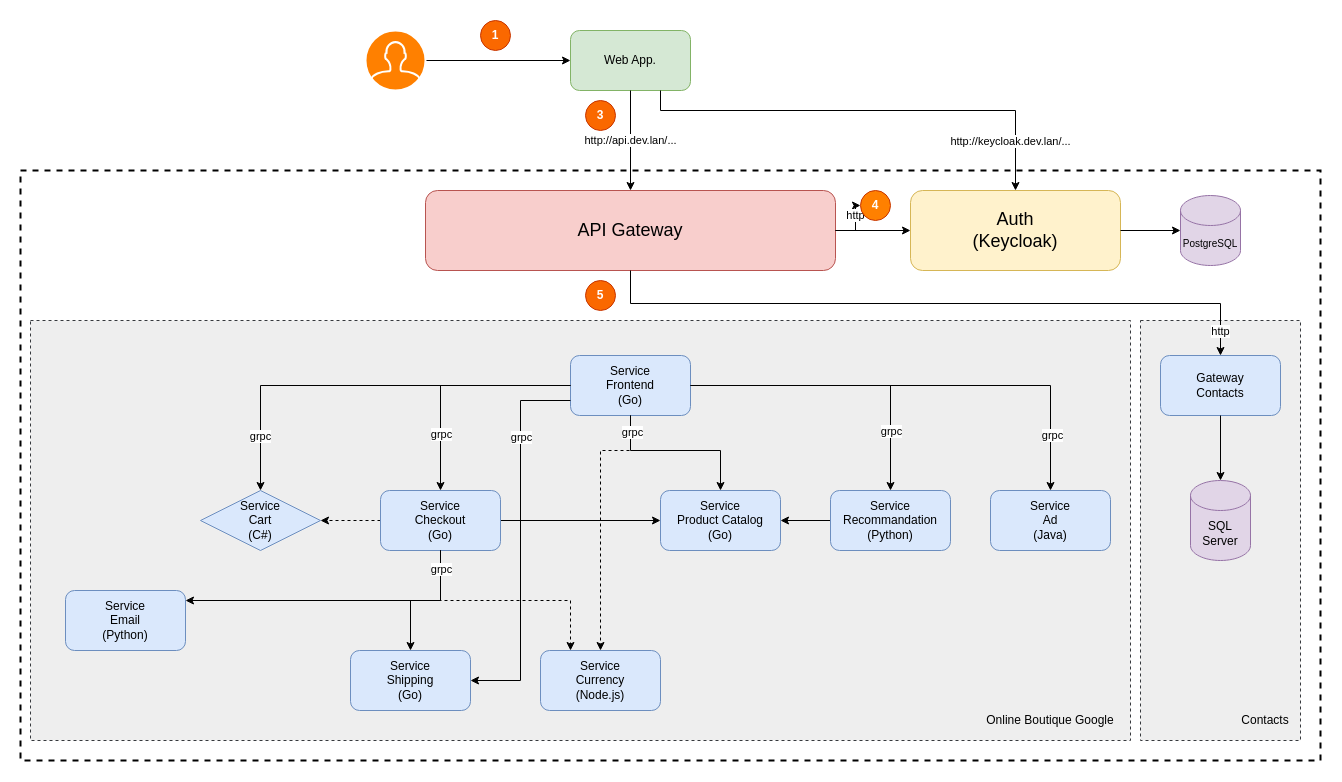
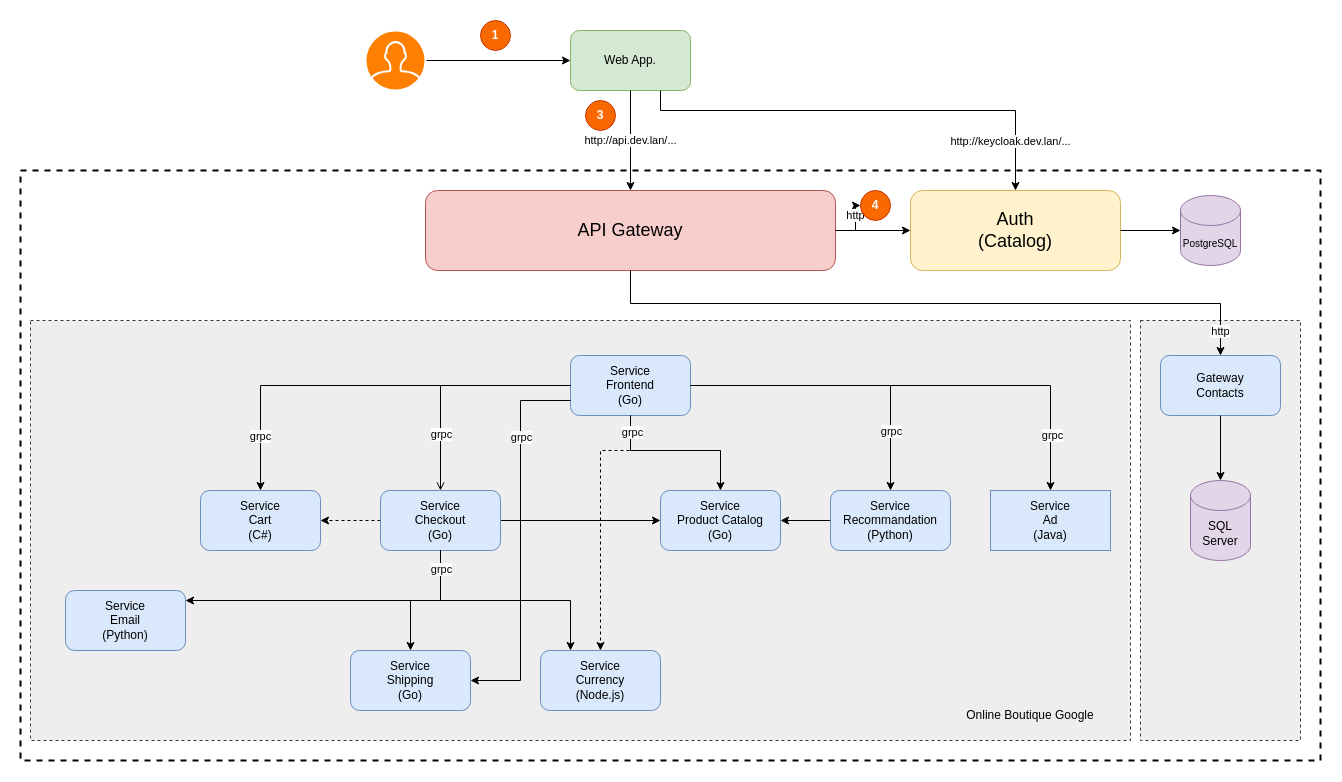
  <mxCell id="0" />
  <mxCell id="1" parent="0" />
  <mxCell id="2" value="&lt;font style=&quot;font-size: 18px&quot;&gt;API Gateway&lt;br&gt;(KrakenD)&lt;br&gt;&lt;/font&gt;" style="text;html=1;strokeColor=none;fillColor=none;align=center;verticalAlign=middle;whiteSpace=wrap;rounded=0;" parent="1" vertex="1"><mxGeometry x="550" y="190" width="450" height="80" as="geometry" /></mxCell>
  <mxCell id="3" value="" style="rounded=0;whiteSpace=wrap;html=1;dashed=1;strokeWidth=2;" parent="1" vertex="1"><mxGeometry x="20" y="170" width="1300" height="590" as="geometry" /></mxCell>
  <mxCell id="4" value="" style="rounded=0;whiteSpace=wrap;html=1;strokeWidth=1;fillColor=#eeeeee;strokeColor=#36393d;dashed=1;" parent="1" vertex="1"><mxGeometry x="1140" y="320" width="160" height="420" as="geometry" /></mxCell>
  <mxCell id="5" value="" style="rounded=0;whiteSpace=wrap;html=1;strokeWidth=1;fillColor=#eeeeee;strokeColor=#36393d;dashed=1;" parent="1" vertex="1"><mxGeometry x="30" y="320" width="1100" height="420" as="geometry" /></mxCell>
  <mxCell id="6" value="Web App." style="rounded=1;whiteSpace=wrap;html=1;fillColor=#d5e8d4;strokeColor=#82b366;" parent="1" vertex="1"><mxGeometry x="570" y="30" width="120" height="60" as="geometry" /></mxCell>
  <mxCell id="7" value="Service&lt;br&gt;Frontend&lt;br&gt;(Go)" style="rounded=1;whiteSpace=wrap;html=1;fillColor=#dae8fc;strokeColor=#6c8ebf;" parent="1" vertex="1"><mxGeometry x="570" y="355" width="120" height="60" as="geometry" /></mxCell>
  <mxCell id="8" value="http://api.dev.lan/..." style="endArrow=classic;startArrow=none;html=1;exitX=0.5;exitY=1;exitDx=0;exitDy=0;startFill=0;" parent="1" source="6" target="44" edge="1"><mxGeometry width="50" height="50" relative="1" as="geometry"><mxPoint x="730" y="220" as="sourcePoint" /><mxPoint x="780" y="170" as="targetPoint" /></mxGeometry></mxCell>
  <mxCell id="9" value="Gateway&lt;br&gt;Contacts" style="rounded=1;whiteSpace=wrap;html=1;fillColor=#dae8fc;strokeColor=#6c8ebf;" parent="1" vertex="1"><mxGeometry x="1160" y="355" width="120" height="60" as="geometry" /></mxCell>
  <mxCell id="10" style="edgeStyle=orthogonalEdgeStyle;rounded=0;orthogonalLoop=1;jettySize=auto;html=1;startArrow=none;startFill=0;exitX=0;exitY=0.5;exitDx=0;exitDy=0;entryX=0.5;entryY=0;entryDx=0;entryDy=0;" parent="1" source="7" target="20" edge="1"><mxGeometry relative="1" as="geometry"><mxPoint x="630" y="543" as="sourcePoint" /><mxPoint x="400" y="668" as="targetPoint" /><Array as="points"><mxPoint x="260" y="385" /></Array></mxGeometry></mxCell>
  <mxCell id="11" value="grpc" style="edgeLabel;html=1;align=center;verticalAlign=middle;resizable=0;points=[];" parent="10" vertex="1" connectable="0"><mxGeometry x="0.735" y="-1" relative="1" as="geometry"><mxPoint as="offset" /></mxGeometry></mxCell>
  <mxCell id="12" style="edgeStyle=orthogonalEdgeStyle;rounded=0;orthogonalLoop=1;jettySize=auto;html=1;entryX=0.5;entryY=0;entryDx=0;entryDy=0;startArrow=none;startFill=0;" parent="1" source="7" target="22" edge="1"><mxGeometry relative="1" as="geometry" /></mxCell>
  <mxCell id="13" value="grpc" style="edgeLabel;html=1;align=center;verticalAlign=middle;resizable=0;points=[];" parent="12" vertex="1" connectable="0"><mxGeometry x="0.607" relative="1" as="geometry"><mxPoint as="offset" /></mxGeometry></mxCell>
- <mxCell id="14" style="edgeStyle=orthogonalEdgeStyle;rounded=0;orthogonalLoop=1;jettySize=auto;html=1;startArrow=none;startFill=0;exitX=0;exitY=0.5;exitDx=0;exitDy=0;" parent="1" source="7" target="25" edge="1"><mxGeometry relative="1" as="geometry"><mxPoint x="560" y="380" as="sourcePoint" /></mxGeometry></mxCell>
+ <mxCell id="14" style="edgeStyle=orthogonalEdgeStyle;rounded=0;orthogonalLoop=1;jettySize=auto;html=1;startArrow=none;startFill=0;exitX=0;exitY=0.5;exitDx=0;exitDy=0;endArrow=open;" parent="1" source="7" target="25" edge="1"><mxGeometry relative="1" as="geometry"><mxPoint x="560" y="380" as="sourcePoint" /></mxGeometry></mxCell>
  <mxCell id="15" value="grpc" style="edgeLabel;html=1;align=center;verticalAlign=middle;resizable=0;points=[];" parent="14" vertex="1" connectable="0"><mxGeometry x="0.515" relative="1" as="geometry"><mxPoint as="offset" /></mxGeometry></mxCell>
  <mxCell id="16" style="edgeStyle=orthogonalEdgeStyle;rounded=0;orthogonalLoop=1;jettySize=auto;html=1;startArrow=none;startFill=0;exitX=1;exitY=0.5;exitDx=0;exitDy=0;" parent="1" source="7" target="26" edge="1"><mxGeometry relative="1" as="geometry" /></mxCell>
  <mxCell id="17" value="grpc" style="edgeLabel;html=1;align=center;verticalAlign=middle;resizable=0;points=[];" parent="16" vertex="1" connectable="0"><mxGeometry x="0.759" y="1" relative="1" as="geometry"><mxPoint as="offset" /></mxGeometry></mxCell>
  <mxCell id="18" value="Service&lt;br&gt;Product Catalog&lt;br&gt;(Go)" style="rounded=1;whiteSpace=wrap;html=1;fillColor=#dae8fc;strokeColor=#6c8ebf;" parent="1" vertex="1"><mxGeometry x="660" y="490" width="120" height="60" as="geometry" /></mxCell>
  <mxCell id="19" style="edgeStyle=orthogonalEdgeStyle;rounded=0;orthogonalLoop=1;jettySize=auto;html=1;entryX=0.5;entryY=0;entryDx=0;entryDy=0;startArrow=none;startFill=0;" parent="1" source="7" target="18" edge="1"><mxGeometry relative="1" as="geometry"><Array as="points"><mxPoint x="630" y="450" /><mxPoint x="720" y="450" /></Array></mxGeometry></mxCell>
- <mxCell id="20" value="Service&lt;br&gt;Cart&lt;br&gt;(C#)" style="rhombus;whiteSpace=wrap;html=1;fillColor=#dae8fc;strokeColor=#6c8ebf;" parent="1" vertex="1"><mxGeometry x="200" y="490" width="120" height="60" as="geometry" /></mxCell>
+ <mxCell id="20" value="Service&lt;br&gt;Cart&lt;br&gt;(C#)" style="rounded=1;whiteSpace=wrap;html=1;fillColor=#dae8fc;strokeColor=#6c8ebf;" parent="1" vertex="1"><mxGeometry x="200" y="490" width="120" height="60" as="geometry" /></mxCell>
  <mxCell id="21" style="edgeStyle=orthogonalEdgeStyle;rounded=0;orthogonalLoop=1;jettySize=auto;html=1;entryX=1;entryY=0.5;entryDx=0;entryDy=0;startArrow=none;startFill=0;" parent="1" source="22" target="18" edge="1"><mxGeometry relative="1" as="geometry" /></mxCell>
  <mxCell id="22" value="Service&lt;br&gt;Recommandation&lt;br&gt;(Python)" style="rounded=1;whiteSpace=wrap;html=1;fillColor=#dae8fc;strokeColor=#6c8ebf;" parent="1" vertex="1"><mxGeometry x="830" y="490" width="120" height="60" as="geometry" /></mxCell>
  <mxCell id="23" style="edgeStyle=orthogonalEdgeStyle;rounded=0;orthogonalLoop=1;jettySize=auto;html=1;entryX=0;entryY=0.5;entryDx=0;entryDy=0;startArrow=none;startFill=0;" parent="1" source="25" target="18" edge="1"><mxGeometry relative="1" as="geometry" /></mxCell>
  <mxCell id="24" style="edgeStyle=orthogonalEdgeStyle;rounded=0;orthogonalLoop=1;jettySize=auto;html=1;entryX=1;entryY=0.5;entryDx=0;entryDy=0;startArrow=none;startFill=0;dashed=1;" parent="1" source="25" target="20" edge="1"><mxGeometry relative="1" as="geometry" /></mxCell>
  <mxCell id="25" value="Service&lt;br&gt;Checkout&lt;br&gt;(Go)" style="rounded=1;whiteSpace=wrap;html=1;fillColor=#dae8fc;strokeColor=#6c8ebf;" parent="1" vertex="1"><mxGeometry x="380" y="490" width="120" height="60" as="geometry" /></mxCell>
- <mxCell id="26" value="Service&lt;br&gt;Ad&lt;br&gt;(Java)" style="rounded=1;whiteSpace=wrap;html=1;fillColor=#dae8fc;strokeColor=#6c8ebf;" parent="1" vertex="1"><mxGeometry x="990" y="490" width="120" height="60" as="geometry" /></mxCell>
+ <mxCell id="26" value="Service&lt;br&gt;Ad&lt;br&gt;(Java)" style="whiteSpace=wrap;html=1;fillColor=#dae8fc;strokeColor=#6c8ebf;rounded=0;" parent="1" vertex="1"><mxGeometry x="990" y="490" width="120" height="60" as="geometry" /></mxCell>
  <mxCell id="27" value="Service&lt;br&gt;Currency&lt;br&gt;(Node.js)" style="rounded=1;whiteSpace=wrap;html=1;fillColor=#dae8fc;strokeColor=#6c8ebf;" parent="1" vertex="1"><mxGeometry x="540" y="650" width="120" height="60" as="geometry" /></mxCell>
  <mxCell id="28" style="edgeStyle=orthogonalEdgeStyle;rounded=0;orthogonalLoop=1;jettySize=auto;html=1;startArrow=none;startFill=0;dashed=1;" parent="1" source="7" target="27" edge="1"><mxGeometry relative="1" as="geometry"><Array as="points"><mxPoint x="630" y="450" /><mxPoint x="600" y="450" /></Array></mxGeometry></mxCell>
  <mxCell id="29" value="grpc" style="edgeLabel;html=1;align=center;verticalAlign=middle;resizable=0;points=[];" parent="28" vertex="1" connectable="0"><mxGeometry x="-0.879" y="1" relative="1" as="geometry"><mxPoint as="offset" /></mxGeometry></mxCell>
- <mxCell id="30" style="edgeStyle=orthogonalEdgeStyle;rounded=0;orthogonalLoop=1;jettySize=auto;html=1;entryX=0.25;entryY=0;entryDx=0;entryDy=0;startArrow=none;startFill=0;dashed=1;" parent="1" source="25" target="27" edge="1"><mxGeometry relative="1" as="geometry"><Array as="points"><mxPoint x="440" y="600" /><mxPoint x="570" y="600" /></Array></mxGeometry></mxCell>
+ <mxCell id="30" style="edgeStyle=orthogonalEdgeStyle;rounded=0;orthogonalLoop=1;jettySize=auto;html=1;entryX=0.25;entryY=0;entryDx=0;entryDy=0;startArrow=none;startFill=0;" parent="1" source="25" target="27" edge="1"><mxGeometry relative="1" as="geometry"><Array as="points"><mxPoint x="440" y="600" /><mxPoint x="570" y="600" /></Array></mxGeometry></mxCell>
  <mxCell id="31" value="Service&lt;br&gt;Shipping&lt;br&gt;(Go)" style="rounded=1;whiteSpace=wrap;html=1;fillColor=#dae8fc;strokeColor=#6c8ebf;" parent="1" vertex="1"><mxGeometry x="350" y="650" width="120" height="60" as="geometry" /></mxCell>
  <mxCell id="32" style="edgeStyle=orthogonalEdgeStyle;rounded=0;orthogonalLoop=1;jettySize=auto;html=1;entryX=1;entryY=0.5;entryDx=0;entryDy=0;startArrow=none;startFill=0;" parent="1" source="7" target="31" edge="1"><mxGeometry relative="1" as="geometry"><Array as="points"><mxPoint x="520" y="400" /><mxPoint x="520" y="680" /></Array></mxGeometry></mxCell>
  <mxCell id="33" value="grpc" style="edgeLabel;html=1;align=center;verticalAlign=middle;resizable=0;points=[];" parent="32" vertex="1" connectable="0"><mxGeometry x="-0.547" relative="1" as="geometry"><mxPoint as="offset" /></mxGeometry></mxCell>
  <mxCell id="34" style="edgeStyle=orthogonalEdgeStyle;rounded=0;orthogonalLoop=1;jettySize=auto;html=1;startArrow=none;startFill=0;" parent="1" source="25" target="31" edge="1"><mxGeometry relative="1" as="geometry" /></mxCell>
  <mxCell id="35" value="Service&lt;br&gt;Email&lt;br&gt;(Python)" style="rounded=1;whiteSpace=wrap;html=1;fillColor=#dae8fc;strokeColor=#6c8ebf;" parent="1" vertex="1"><mxGeometry x="65" y="590" width="120" height="60" as="geometry" /></mxCell>
  <mxCell id="36" style="edgeStyle=orthogonalEdgeStyle;rounded=0;orthogonalLoop=1;jettySize=auto;html=1;startArrow=none;startFill=0;" parent="1" source="25" target="35" edge="1"><mxGeometry relative="1" as="geometry"><Array as="points"><mxPoint x="440" y="600" /><mxPoint x="100" y="600" /></Array></mxGeometry></mxCell>
  <mxCell id="37" value="grpc" style="edgeLabel;html=1;align=center;verticalAlign=middle;resizable=0;points=[];" parent="36" vertex="1" connectable="0"><mxGeometry x="-0.882" relative="1" as="geometry"><mxPoint as="offset" /></mxGeometry></mxCell>
  <mxCell id="38" value="SQL Server" style="shape=cylinder3;whiteSpace=wrap;html=1;boundedLbl=1;backgroundOutline=1;size=15;fillColor=#e1d5e7;strokeColor=#9673a6;" parent="1" vertex="1"><mxGeometry x="1190" y="480" width="60" height="80" as="geometry" /></mxCell>
  <mxCell id="39" style="edgeStyle=orthogonalEdgeStyle;rounded=0;orthogonalLoop=1;jettySize=auto;html=1;startArrow=none;startFill=0;" parent="1" source="9" target="38" edge="1"><mxGeometry relative="1" as="geometry" /></mxCell>
  <mxCell id="40" value="" style="shape=image;verticalLabelPosition=bottom;labelBackgroundColor=#ffffff;verticalAlign=top;aspect=fixed;imageAspect=0;image=https://cdn.freelogovectors.net/wp-content/uploads/2018/11/kubernetes-logo.png;" parent="1" vertex="1"><mxGeometry x="30" y="180" width="258.15" height="70" as="geometry" /></mxCell>
- <mxCell id="41" value="Online Boutique Google" style="text;html=1;strokeColor=none;fillColor=none;align=center;verticalAlign=middle;whiteSpace=wrap;rounded=0;dashed=1;" parent="1" vertex="1"><mxGeometry x="980" y="710" width="140" height="20" as="geometry" /></mxCell>
- <mxCell id="42" value="Contacts" style="text;html=1;strokeColor=none;fillColor=none;align=center;verticalAlign=middle;whiteSpace=wrap;rounded=0;dashed=1;" parent="1" vertex="1"><mxGeometry x="1230" y="710" width="70" height="20" as="geometry" /></mxCell>
+ <mxCell id="41" value="Online Boutique Google" style="text;html=1;strokeColor=none;fillColor=none;align=center;verticalAlign=middle;whiteSpace=wrap;rounded=0;dashed=1;" parent="1" vertex="1"><mxGeometry x="960" y="705" width="140" height="20" as="geometry" /></mxCell>
  <mxCell id="43" value="" style="group" parent="1" vertex="1" connectable="0"><mxGeometry x="425" y="190" width="410" height="80" as="geometry" /></mxCell>
  <mxCell id="44" value="&lt;span style=&quot;font-size: 18px&quot;&gt;API Gateway&lt;/span&gt;&lt;br style=&quot;font-size: 18px&quot;&gt;" style="rounded=1;whiteSpace=wrap;html=1;fillColor=#f8cecc;strokeColor=#b85450;" parent="43" vertex="1"><mxGeometry width="410" height="80" as="geometry" /></mxCell>
  <mxCell id="45" value="" style="shape=image;verticalLabelPosition=bottom;labelBackgroundColor=#ffffff;verticalAlign=top;aspect=fixed;imageAspect=0;image=https://bigmongolian.com/wp-content/uploads/2020/10/376475c4b1b2837da3e9a470184e996f.png;" vertex="1" parent="43"><mxGeometry x="269.56" y="43" width="140.44" height="37" as="geometry" /></mxCell>
  <mxCell id="46" style="edgeStyle=orthogonalEdgeStyle;rounded=0;orthogonalLoop=1;jettySize=auto;html=1;startArrow=none;startFill=0;exitX=0.5;exitY=1;exitDx=0;exitDy=0;" parent="1" source="44" target="9" edge="1"><mxGeometry relative="1" as="geometry"><Array as="points"><mxPoint x="630" y="303" /><mxPoint x="1220" y="303" /></Array></mxGeometry></mxCell>
  <mxCell id="47" value="http" style="edgeLabel;html=1;align=center;verticalAlign=middle;resizable=0;points=[];" parent="46" vertex="1" connectable="0"><mxGeometry x="0.625" y="-1" relative="1" as="geometry"><mxPoint x="74" y="26" as="offset" /></mxGeometry></mxCell>
  <mxCell id="48" value="" style="group" vertex="1" connectable="0" parent="1"><mxGeometry x="910" y="190" width="210" height="80" as="geometry" /></mxCell>
- <mxCell id="49" value="&lt;span style=&quot;font-size: 18px&quot;&gt;Auth&lt;br&gt;(Keycloak)&lt;br&gt;&lt;/span&gt;" style="rounded=1;whiteSpace=wrap;html=1;fillColor=#fff2cc;strokeColor=#d6b656;" vertex="1" parent="48"><mxGeometry width="210" height="80" as="geometry" /></mxCell>
+ <mxCell id="49" value="&lt;span style=&quot;font-size: 18px&quot;&gt;Auth&lt;br&gt;(Catalog)&lt;br&gt;&lt;/span&gt;" style="rounded=1;whiteSpace=wrap;html=1;fillColor=#fff2cc;strokeColor=#d6b656;" vertex="1" parent="48"><mxGeometry width="210" height="80" as="geometry" /></mxCell>
  <mxCell id="50" value="" style="shape=image;verticalLabelPosition=bottom;labelBackgroundColor=#ffffff;verticalAlign=top;aspect=fixed;imageAspect=0;image=https://dyltqmyl993wv.cloudfront.net/assets/stacks/keycloak/img/keycloak-stack-220x234.png;" vertex="1" parent="48"><mxGeometry x="161.99" y="27" width="47.01" height="50" as="geometry" /></mxCell>
  <mxCell id="51" value="http" style="edgeStyle=orthogonalEdgeStyle;rounded=0;orthogonalLoop=1;jettySize=auto;html=1;" edge="1" parent="1" source="44" target="59"><mxGeometry x="0.412" relative="1" as="geometry"><mxPoint as="offset" /></mxGeometry></mxCell>
  <mxCell id="52" style="edgeStyle=orthogonalEdgeStyle;rounded=0;orthogonalLoop=1;jettySize=auto;html=1;entryX=0.5;entryY=0;entryDx=0;entryDy=0;exitX=0.75;exitY=1;exitDx=0;exitDy=0;" edge="1" parent="1" source="6" target="49"><mxGeometry relative="1" as="geometry"><Array as="points"><mxPoint x="660" y="110" /><mxPoint x="1015" y="110" /></Array></mxGeometry></mxCell>
  <mxCell id="53" value="http://keycloak.dev.lan/..." style="edgeLabel;html=1;align=center;verticalAlign=middle;resizable=0;points=[];" vertex="1" connectable="0" parent="52"><mxGeometry x="-0.349" y="1" relative="1" as="geometry"><mxPoint x="221" y="31" as="offset" /></mxGeometry></mxCell>
  <mxCell id="54" style="edgeStyle=orthogonalEdgeStyle;rounded=0;orthogonalLoop=1;jettySize=auto;html=1;exitX=1;exitY=0.5;exitDx=0;exitDy=0;" edge="1" parent="1" source="44" target="49"><mxGeometry relative="1" as="geometry" /></mxCell>
  <mxCell id="55" style="edgeStyle=orthogonalEdgeStyle;rounded=0;orthogonalLoop=1;jettySize=auto;html=1;entryX=0;entryY=0.5;entryDx=0;entryDy=0;" edge="1" parent="1" source="56" target="6"><mxGeometry relative="1" as="geometry" /></mxCell>
  <mxCell id="56" value="" style="html=1;verticalLabelPosition=bottom;align=center;labelBackgroundColor=#ffffff;verticalAlign=top;strokeWidth=2;strokeColor=#FFFFFF;shadow=0;dashed=0;shape=mxgraph.ios7.icons.user;fillColor=#FF8000;" vertex="1" parent="1"><mxGeometry x="365" y="30" width="60" height="60" as="geometry" /></mxCell>
  <mxCell id="57" value="1" style="ellipse;whiteSpace=wrap;html=1;aspect=fixed;fillColor=#fa6800;strokeColor=#C73500;fontColor=#FFFFFF;fontStyle=1" vertex="1" parent="1"><mxGeometry x="480" y="20" width="30" height="30" as="geometry" /></mxCell>
  <mxCell id="58" value="3" style="ellipse;whiteSpace=wrap;html=1;aspect=fixed;fillColor=#fa6800;strokeColor=#C73500;fontColor=#FFFFFF;fontStyle=1" vertex="1" parent="1"><mxGeometry x="585" y="100" width="30" height="30" as="geometry" /></mxCell>
- <mxCell id="59" value="4" style="ellipse;whiteSpace=wrap;html=1;aspect=fixed;fillColor=#ff8000;strokeColor=#C73500;fontColor=#FFFFFF;fontStyle=1;" vertex="1" parent="1"><mxGeometry x="860" y="190" width="30" height="30" as="geometry" /></mxCell>
- <mxCell id="60" value="5" style="ellipse;whiteSpace=wrap;html=1;aspect=fixed;fillColor=#fa6800;strokeColor=#C73500;fontColor=#FFFFFF;fontStyle=1" vertex="1" parent="1"><mxGeometry x="585" y="280" width="30" height="30" as="geometry" /></mxCell>
+ <mxCell id="59" value="4" style="ellipse;whiteSpace=wrap;html=1;aspect=fixed;fillColor=#fa6800;strokeColor=#C73500;fontColor=#FFFFFF;fontStyle=1" vertex="1" parent="1"><mxGeometry x="860" y="190" width="30" height="30" as="geometry" /></mxCell>
  <mxCell id="61" value="PostgreSQL" style="shape=cylinder3;whiteSpace=wrap;html=1;boundedLbl=1;backgroundOutline=1;size=15;fillColor=#e1d5e7;strokeColor=#9673a6;fontSize=10;" vertex="1" parent="1"><mxGeometry x="1180" y="195" width="60" height="70" as="geometry" /></mxCell>
  <mxCell id="62" style="edgeStyle=orthogonalEdgeStyle;rounded=0;orthogonalLoop=1;jettySize=auto;html=1;entryX=0;entryY=0.5;entryDx=0;entryDy=0;entryPerimeter=0;fontColor=#FFFFFF;" edge="1" parent="1" source="49" target="61"><mxGeometry relative="1" as="geometry" /></mxCell>
